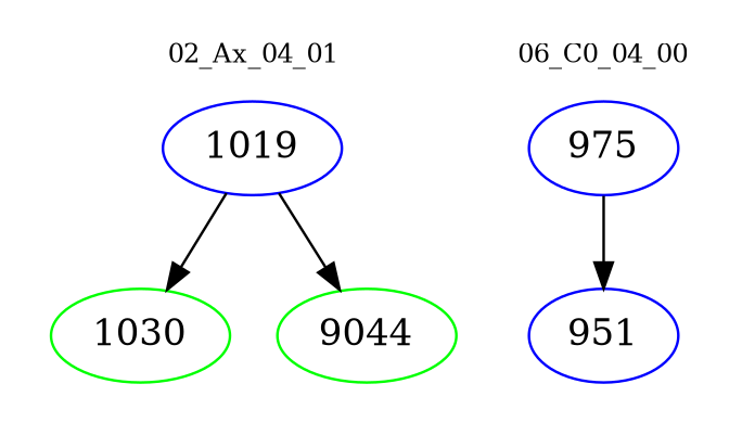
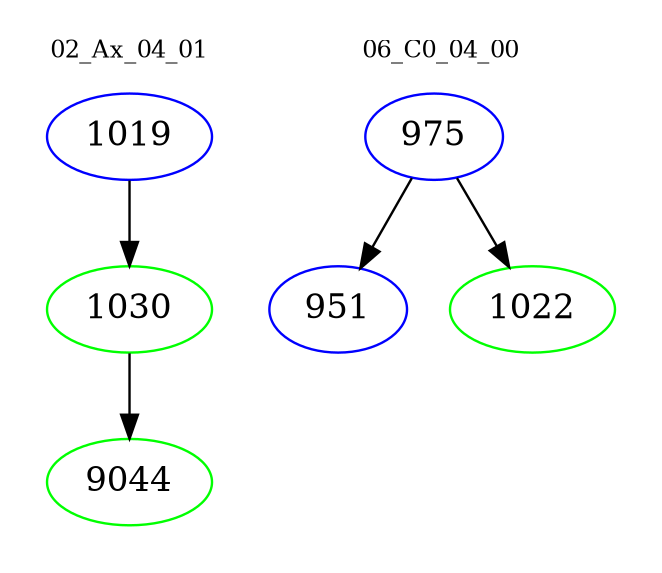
  digraph {
    node [color=blue]
    edge [color=black]
    n1 [label=1019]
    n2 [color=green label=1030]
    n3 [color=green label=9044]
    n4 [label=975]
    n5 [label=951]
+   n6 [color=green label=1022]
    subgraph cluster_1 {
      color=white
      fontsize=10
      label="02_Ax_04_01"
      n1
      n2
      n3
    }
    subgraph cluster_2 {
      color=white
      fontsize=10
      label="06_C0_04_00"
      n4
      n5
+     n6
    }
    n1 -> n2
-   n1 -> n3
+   n2 -> n3
    n4 -> n5
+   n4 -> n6
  }
